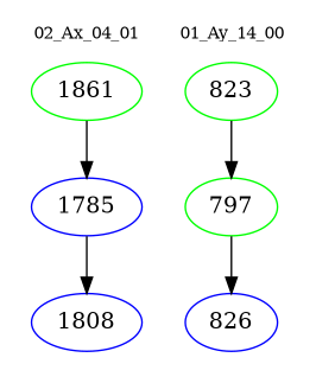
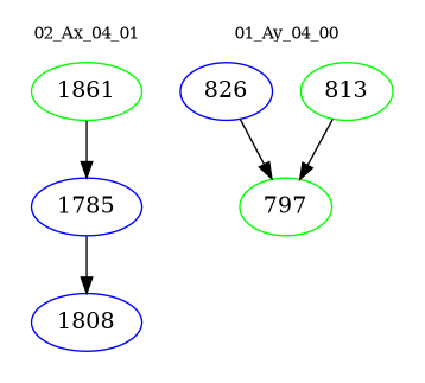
  digraph {
    node [color=green]
    edge [color=black]
    n1 [label=1861]
    n2 [color=blue label=1785]
    n3 [color=blue label=1808]
-   n4 [label=823]
+   n4 [label=813]
    n5 [label=797]
    n6 [color=blue label=826]
    subgraph cluster_1 {
      color=white
      fontsize=10
      label="02_Ax_04_01"
      n1
      n2
      n3
    }
    subgraph cluster_2 {
      color=white
      fontsize=10
-     label="01_Ay_14_00"
+     label="01_Ay_04_00"
      n4
      n5
      n6
    }
    n1 -> n2
    n2 -> n3
    n4 -> n5
-   n5 -> n6
+   n6 -> n5
  }
